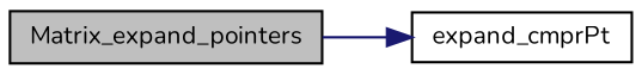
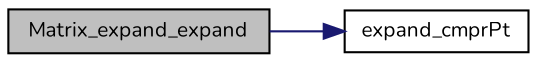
  digraph {
    rankdir=LR
    fontname=Nunito
    node [color=black fontname=Nunito fontsize=10 shape=record style=filled]
-   n1 [fillcolor=grey75 fontcolor=black height=0.2 label=Matrix_expand_pointers width=0.4]
+   n1 [fillcolor=grey75 fontcolor=black height=0.2 label=Matrix_expand_expand width=0.4]
    n2 [fillcolor=white height=0.2 label=expand_cmprPt width=0.4]
    n1 -> n2 [color=midnightblue fontname=Nunito fontsize=10 labelfontname="FreeSans.ttf" labelfontsize=10 style=solid]
  }
